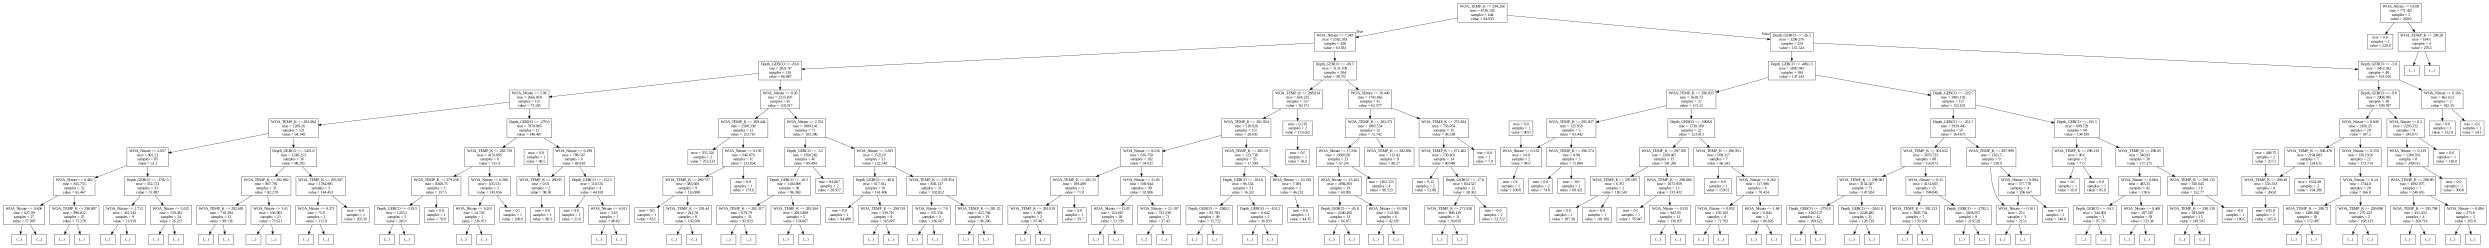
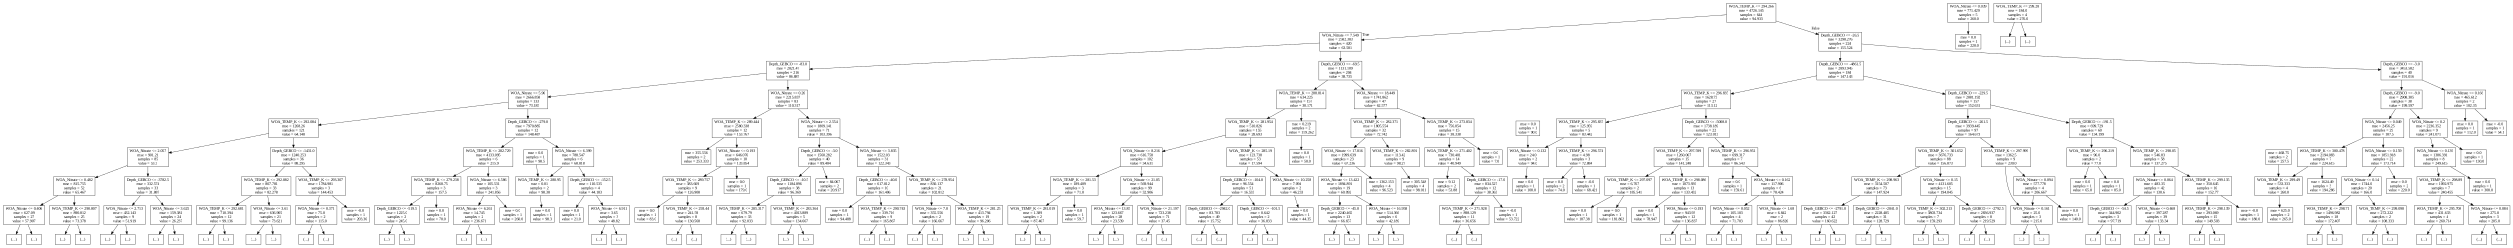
  digraph {
    fontname="Liberation Serif"
    node [fontname="Liberation Serif" shape=box]
    edge [fontname="Liberation Serif"]
    n1 [label="WOA_TEMP_K <= 294.266\nmse = 4726.145\nsamples = 644\nvalue = 94.933"]
    n2 [label="WOA_Nitrate <= 7.549\nmse = 2582.383\nsamples = 420\nvalue = 63.581"]
    n3 [label="Depth_GEBCO <= -26.5\nmse = 3298.276\nsamples = 224\nvalue = 155.524"]
    n4 [label="Depth_GEBCO <= -83.0\nmse = 2821.47\nsamples = 216\nvalue = 86.887"]
    n5 [label="Depth_GEBCO <= -69.5\nmse = 1131.109\nsamples = 204\nvalue = 38.735"]
    n6 [label="Depth_GEBCO <= -4861.5\nmse = 2893.945\nsamples = 184\nvalue = 147.143"]
    n7 [label="Depth_GEBCO <= -3.0\nmse = 3453.582\nsamples = 40\nvalue = 191.016"]
    n8 [label="WOA_Nitrate <= 5.96\nmse = 2666.858\nsamples = 133\nvalue = 73.185"]
    n9 [label="WOA_Nitrate <= 0.26\nmse = 2215.837\nsamples = 83\nvalue = 110.317"]
    n10 [label="WOA_TEMP_K <= 288.814\nmse = 634.225\nsamples = 157\nvalue = 30.171"]
    n11 [label="WOA_Nitrate <= 18.449\nmse = 1741.862\nsamples = 47\nvalue = 62.577"]
    n12 [label="WOA_TEMP_K <= 292.084\nmse = 1268.26\nsamples = 121\nvalue = 64.148"]
    n13 [label="Depth_GEBCO <= -279.0\nmse = 7970.885\nsamples = 12\nvalue = 148.487"]
    n14 [label="WOA_TEMP_K <= 289.444\nmse = 2580.338\nsamples = 12\nvalue = 153.767"]
    n15 [label="WOA_Nitrate <= 2.554\nmse = 1809.141\nsamples = 71\nvalue = 103.396"]
    n16 [label="WOA_Nitrate <= 2.057\nmse = 901.21\nsamples = 85\nvalue = 53.3"]
    n17 [label="Depth_GEBCO <= -1431.0\nmse = 1240.253\nsamples = 36\nvalue = 88.295"]
    n18 [label="WOA_TEMP_K <= 282.729\nmse = 4133.095\nsamples = 6\nvalue = 215.9"]
    n19 [label="WOA_Nitrate <= 6.399\nmse = 788.547\nsamples = 6\nvalue = 68.818"]
    n20 [label="WOA_Nitrate <= 0.482\nmse = 815.755\nsamples = 52\nvalue = 65.467"]
    n21 [label="Depth_GEBCO <= -3782.5\nmse = 332.574\nsamples = 33\nvalue = 31.887"]
    n22 [label="WOA_TEMP_K <= 292.882\nmse = 807.781\nsamples = 33\nvalue = 82.278"]
    n23 [label="WOA_TEMP_K <= 293.307\nmse = 1784.981\nsamples = 3\nvalue = 144.453"]
    n24 [label="WOA_Nitrate <= 0.406\nmse = 627.09\nsamples = 27\nvalue = 57.907"]
    n25 [label="WOA_TEMP_K <= 290.807\nmse = 890.812\nsamples = 25\nvalue = 73.378"]
    n26 [label="WOA_Nitrate <= 2.713\nmse = 432.143\nsamples = 9\nvalue = 51.919"]
    n27 [label="WOA_Nitrate <= 3.625\nmse = 159.381\nsamples = 24\nvalue = 26.237"]
    n28 [label="(...)"]
    n29 [label="(...)"]
    n30 [label="(...)"]
    n31 [label="(...)"]
    n32 [label="(...)"]
    n33 [label="(...)"]
    n34 [label="(...)"]
    n35 [label="(...)"]
    n36 [label="WOA_TEMP_K <= 292.681\nmse = 710.394\nsamples = 12\nvalue = 99.136"]
    n37 [label="WOA_Nitrate <= 3.61\nmse = 636.905\nsamples = 21\nvalue = 73.621"]
    n38 [label="WOA_Nitrate <= 0.371\nmse = 75.0\nsamples = 2\nvalue = 115.0"]
    n39 [label="mse = -0.0\nsamples = 1\nvalue = 203.36"]
    n40 [label="(...)"]
    n41 [label="(...)"]
    n42 [label="(...)"]
    n43 [label="(...)"]
    n44 [label="(...)"]
    n45 [label="(...)"]
    n46 [label="WOA_TEMP_K <= 279.238\nmse = 8268.75\nsamples = 3\nvalue = 157.5"]
    n47 [label="WOA_Nitrate <= 6.586\nmse = 105.531\nsamples = 3\nvalue = 241.856"]
    n48 [label="WOA_TEMP_K <= 280.95\nmse = 0.01\nsamples = 2\nvalue = 98.38"]
    n49 [label="Depth_GEBCO <= -152.5\nmse = 110.535\nsamples = 4\nvalue = 44.183"]
    n50 [label="Depth_GEBCO <= -519.5\nmse = 1225.0\nsamples = 2\nvalue = 245.0"]
    n51 [label="mse = 0.0\nsamples = 1\nvalue = 70.0"]
    n52 [label="WOA_Nitrate <= 6.261\nmse = 14.745\nsamples = 2\nvalue = 236.671"]
    n53 [label="mse = 0.0\nsamples = 1\nvalue = 260.0"]
    n54 [label="(...)"]
    n55 [label="(...)"]
    n56 [label="(...)"]
    n57 [label="(...)"]
    n58 [label="mse = 0.0\nsamples = 1\nvalue = 98.3"]
    n59 [label="mse = 0.0\nsamples = 1\nvalue = 21.0"]
    n60 [label="WOA_Nitrate <= 6.911\nmse = 3.65\nsamples = 3\nvalue = 48.82"]
    n61 [label="mse = 0.0\nsamples = 1\nvalue = 98.5"]
    n62 [label="(...)"]
    n63 [label="(...)"]
    n64 [label="mse = 355.556\nsamples = 2\nvalue = 253.333"]
    n65 [label="WOA_Nitrate <= 0.193\nmse = 646.076\nsamples = 10\nvalue = 133.854"]
    n66 [label="Depth_GEBCO <= -3.0\nmse = 1560.282\nsamples = 40\nvalue = 89.404"]
    n67 [label="WOA_Nitrate <= 3.835\nmse = 1522.03\nsamples = 31\nvalue = 122.343"]
    n68 [label="WOA_TEMP_K <= 289.757\nmse = 383.669\nsamples = 9\nvalue = 126.908"]
    n69 [label="mse = 0.0\nsamples = 1\nvalue = 179.0"]
    n70 [label="mse = 0.0\nsamples = 1\nvalue = 83.0"]
    n71 [label="WOA_TEMP_K <= 293.44\nmse = 241.59\nsamples = 8\nvalue = 130.568"]
    n72 [label="(...)"]
    n73 [label="(...)"]
    n74 [label="Depth_GEBCO <= -10.5\nmse = 1184.896\nsamples = 38\nvalue = 96.369"]
    n75 [label="mse = 84.067\nsamples = 2\nvalue = 20.917"]
    n76 [label="Depth_GEBCO <= -40.0\nmse = 617.012\nsamples = 10\nvalue = 161.406"]
    n77 [label="WOA_TEMP_K <= 278.954\nmse = 830.137\nsamples = 21\nvalue = 102.812"]
    n78 [label="WOA_TEMP_K <= 285.317\nmse = 679.79\nsamples = 33\nvalue = 92.033"]
    n79 [label="WOA_TEMP_K <= 283.364\nmse = 4013.889\nsamples = 5\nvalue = 134.667"]
    n80 [label="(...)"]
    n81 [label="(...)"]
    n82 [label="(...)"]
    n83 [label="(...)"]
    n84 [label="mse = 0.0\nsamples = 1\nvalue = 94.488"]
    n85 [label="WOA_TEMP_K <= 290.743\nmse = 339.716\nsamples = 9\nvalue = 165.867"]
    n86 [label="WOA_Nitrate <= 7.0\nmse = 355.556\nsamples = 2\nvalue = 166.667"]
    n87 [label="WOA_TEMP_K <= 281.25\nmse = 413.794\nsamples = 19\nvalue = 96.206"]
    n88 [label="(...)"]
    n89 [label="(...)"]
    n90 [label="(...)"]
    n91 [label="(...)"]
    n92 [label="(...)"]
    n93 [label="(...)"]
    n94 [label="WOA_TEMP_K <= 281.954\nmse = 510.826\nsamples = 155\nvalue = 28.693"]
    n95 [label="mse = 0.219\nsamples = 2\nvalue = 119.262"]
    n96 [label="WOA_TEMP_K <= 282.371\nmse = 1805.554\nsamples = 32\nvalue = 72.742"]
    n97 [label="WOA_TEMP_K <= 273.834\nmse = 756.054\nsamples = 15\nvalue = 38.338"]
    n98 [label="WOA_Nitrate <= 8.216\nmse = 616.758\nsamples = 102\nvalue = 34.631"]
    n99 [label="WOA_TEMP_K <= 285.19\nmse = 123.738\nsamples = 53\nvalue = 17.594"]
    n100 [label="mse = 0.0\nsamples = 1\nvalue = 50.0"]
    n101 [label="WOA_TEMP_K <= 281.53\nmse = 189.409\nsamples = 3\nvalue = 71.0"]
    n102 [label="WOA_Nitrate <= 21.05\nmse = 569.944\nsamples = 99\nvalue = 32.906"]
    n103 [label="Depth_GEBCO <= -104.0\nmse = 96.554\nsamples = 51\nvalue = 16.533"]
    n104 [label="WOA_Nitrate <= 10.258\nmse = 7.094\nsamples = 2\nvalue = 46.233"]
    n105 [label="WOA_TEMP_K <= 281.019\nmse = 1.389\nsamples = 2\nvalue = 87.467"]
    n106 [label="mse = 0.0\nsamples = 1\nvalue = 59.7"]
    n107 [label="WOA_Nitrate <= 13.85\nmse = 123.667\nsamples = 28\nvalue = 23.539"]
    n108 [label="WOA_Nitrate <= 21.197\nmse = 723.238\nsamples = 71\nvalue = 37.45"]
    n109 [label="(...)"]
    n110 [label="(...)"]
    n111 [label="(...)"]
    n112 [label="(...)"]
    n113 [label="(...)"]
    n114 [label="(...)"]
    n115 [label="Depth_GEBCO <= -2942.0\nmse = 83.783\nsamples = 49\nvalue = 15.752"]
    n116 [label="Depth_GEBCO <= -101.5\nmse = 0.642\nsamples = 2\nvalue = 36.833"]
    n117 [label="mse = 0.0\nsamples = 1\nvalue = 44.35"]
    n118 [label="(...)"]
    n119 [label="(...)"]
    n120 [label="(...)"]
    n121 [label="(...)"]
    n122 [label="WOA_Nitrate <= 17.816\nmse = 1999.639\nsamples = 23\nvalue = 67.236"]
    n123 [label="WOA_TEMP_K <= 282.891\nmse = 113.42\nsamples = 9\nvalue = 98.27"]
    n124 [label="WOA_TEMP_K <= 271.402\nmse = 730.401\nsamples = 14\nvalue = 40.949"]
-   n125 [label="mse = 0.0\nmse = 1\nvalue = 7.0"]
+   n125 [label="mse = 0.0\nsamples = 1\nvalue = 7.0"]
    n126 [label="WOA_Nitrate <= 13.422\nmse = 1894.891\nsamples = 19\nvalue = 60.092"]
    n127 [label="mse = 1362.153\nsamples = 4\nvalue = 96.523"]
+   n128 [label="mse = 305.548\nsamples = 4\nvalue = 98.011"]
    n129 [label="Depth_GEBCO <= -45.0\nmse = 2240.465\nsamples = 13\nvalue = 66.657"]
    n130 [label="WOA_Nitrate <= 16.958\nmse = 514.366\nsamples = 6\nvalue = 42.189"]
    n131 [label="(...)"]
    n132 [label="(...)"]
    n133 [label="(...)"]
    n134 [label="(...)"]
    n135 [label="mse = 9.12\nsamples = 2\nvalue = 53.88"]
    n136 [label="Depth_GEBCO <= -17.0\nmse = 834.527\nsamples = 12\nvalue = 38.363"]
    n137 [label="WOA_TEMP_K <= 271.928\nmse = 898.129\nsamples = 11\nvalue = 36.656"]
    n138 [label="mse = -0.0\nsamples = 1\nvalue = 53.722"]
    n139 [label="(...)"]
    n140 [label="(...)"]
    n141 [label="WOA_TEMP_K <= 296.835\nmse = 1628.73\nsamples = 27\nvalue = 113.12"]
    n142 [label="Depth_GEBCO <= -229.5\nmse = 2881.192\nsamples = 157\nvalue = 152.631"]
    n143 [label="Depth_GEBCO <= -9.0\nmse = 2908.305\nsamples = 38\nvalue = 199.597"]
    n144 [label="WOA_Nitrate <= 0.166\nmse = 465.612\nsamples = 2\nvalue = 102.35"]
    n145 [label="WOA_TEMP_K <= 295.837\nmse = 125.959\nsamples = 5\nvalue = 83.442"]
    n146 [label="Depth_GEBCO <= -5008.0\nmse = 1738.189\nsamples = 22\nvalue = 123.013"]
    n147 [label="Depth_GEBCO <= -261.5\nmse = 3939.445\nsamples = 97\nvalue = 164.673"]
    n148 [label="Depth_GEBCO <= -191.5\nmse = 699.729\nsamples = 60\nvalue = 134.199"]
    n149 [label="WOA_Nitrate <= 0.132\nmse = 24.0\nsamples = 2\nvalue = 94.0"]
    n150 [label="WOA_TEMP_K <= 296.574\nmse = 4.98\nsamples = 3\nvalue = 72.884"]
    n151 [label="WOA_TEMP_K <= 297.599\nmse = 1260.067\nsamples = 15\nvalue = 141.248"]
    n152 [label="WOA_TEMP_K <= 296.951\nmse = 699.317\nsamples = 7\nvalue = 86.543"]
    n153 [label="mse = 0.0\nsamples = 1\nvalue = 100.0"]
    n154 [label="mse = 0.0\nsamples = 2\nvalue = 74.0"]
    n155 [label="mse = -0.0\nsamples = 1\nvalue = 68.421"]
    n156 [label="mse = 0.0\nsamples = 1\nvalue = 90.0"]
    n157 [label="WOA_TEMP_K <= 297.097\nmse = 6.767\nsamples = 2\nvalue = 185.541"]
    n158 [label="WOA_TEMP_K <= 298.086\nmse = 1073.939\nsamples = 13\nvalue = 133.432"]
    n159 [label="mse = 0.0\nsamples = 1\nvalue = 159.61"]
    n160 [label="WOA_Nitrate <= 0.162\nmse = 117.906\nsamples = 6\nvalue = 78.424"]
    n161 [label="mse = 0.0\nsamples = 1\nvalue = 187.38"]
    n162 [label="mse = 0.0\nsamples = 1\nvalue = 181.862"]
    n163 [label="mse = 0.0\nsamples = 1\nvalue = 78.947"]
    n164 [label="WOA_Nitrate <= 0.193\nmse = 943.93\nsamples = 12\nvalue = 136.837"]
    n165 [label="(...)"]
    n166 [label="(...)"]
    n167 [label="WOA_Nitrate <= 0.052\nmse = 105.103\nsamples = 4\nvalue = 71.703"]
    n168 [label="WOA_Nitrate <= 1.68\nmse = 6.842\nmse = 2\nvalue = 86.826"]
    n169 [label="(...)"]
    n170 [label="(...)"]
    n171 [label="(...)"]
    n172 [label="(...)"]
    n173 [label="WOA_TEMP_K <= 301.652\nmse = 3676.733\nsamples = 88\nvalue = 156.873"]
    n174 [label="WOA_TEMP_K <= 297.999\nmse = 1362.5\nsamples = 9\nvalue = 230.0"]
    n175 [label="WOA_TEMP_K <= 296.219\nmse = 96.0\nsamples = 2\nvalue = 77.0"]
    n176 [label="WOA_TEMP_K <= 298.05\nmse = 546.83\nsamples = 58\nvalue = 137.275"]
    n177 [label="WOA_TEMP_K <= 298.963\nmse = 3154.507\nsamples = 73\nvalue = 147.924"]
    n178 [label="WOA_Nitrate <= 0.15\nmse = 4131.605\nsamples = 15\nvalue = 194.045"]
    n179 [label="WOA_Nitrate <= 0.094\nmse = 577.778\nsamples = 4\nvalue = 206.667"]
    n180 [label="WOA_Nitrate <= 0.161\nmse = 25.0\nsamples = 3\nvalue = 215.0"]
    n181 [label="Depth_GEBCO <= -2791.0\nmse = 3362.127\nsamples = 42\nvalue = 160.622"]
    n182 [label="Depth_GEBCO <= -2041.0\nmse = 2228.485\nsamples = 31\nvalue = 128.729"]
    n183 [label="WOA_TEMP_K <= 302.213\nmse = 3803.734\nsamples = 7\nvalue = 159.293"]
    n184 [label="Depth_GEBCO <= -2792.5\nmse = 2836.937\nsamples = 8\nvalue = 219.529"]
    n185 [label="(...)"]
    n186 [label="(...)"]
    n187 [label="(...)"]
    n188 [label="(...)"]
    n189 [label="(...)"]
    n190 [label="(...)"]
    n191 [label="(...)"]
    n192 [label="(...)"]
    n193 [label="mse = 0.0\nsamples = 1\nvalue = 140.0"]
    n194 [label="WOA_Nitrate <= 0.039\nmse = 771.429\nsamples = 5\nvalue = 260.0"]
    n195 [label="mse = 0.0\nsamples = 1\nvalue = 220.0"]
    n196 [label="WOA_TEMP_K <= 299.28\nmse = 184.0\nsamples = 4\nvalue = 276.0"]
    n197 [label="(...)"]
    n198 [label="(...)"]
    n199 [label="(...)"]
    n200 [label="(...)"]
    n201 [label="mse = 0.0\nsamples = 1\nvalue = 65.0"]
    n202 [label="mse = 0.0\nsamples = 1\nvalue = 85.0"]
    n203 [label="WOA_Nitrate <= 0.064\nmse = 483.35\nsamples = 42\nvalue = 130.6"]
    n204 [label="WOA_TEMP_K <= 299.135\nmse = 350.645\nsamples = 16\nvalue = 152.77"]
    n205 [label="Depth_GEBCO <= -54.5\nmse = 344.902\nsamples = 3\nvalue = 97.719"]
    n206 [label="WOA_Nitrate <= 0.468\nmse = 397.287\nsamples = 39\nvalue = 133.34"]
    n207 [label="WOA_TEMP_K <= 298.139\nmse = 293.069\nsamples = 15\nvalue = 149.503"]
    n208 [label="mse = -0.0\nsamples = 1\nvalue = 180.0"]
    n209 [label="(...)"]
    n210 [label="(...)"]
    n211 [label="(...)"]
    n212 [label="(...)"]
    n213 [label="(...)"]
    n214 [label="(...)"]
    n215 [label="WOA_Nitrate <= 0.049\nmse = 2456.25\nsamples = 29\nvalue = 187.5"]
    n216 [label="WOA_Nitrate <= 0.2\nmse = 2236.352\nsamples = 9\nvalue = 241.071"]
    n217 [label="mse = 0.0\nsamples = 1\nvalue = 112.0"]
    n218 [label="mse = -0.0\nsamples = 1\nvalue = 54.1"]
    n219 [label="WOA_TEMP_K <= 300.478\nmse = 2194.083\nsamples = 7\nvalue = 224.615"]
    n220 [label="WOA_Nitrate <= 0.159\nmse = 1851.918\nsamples = 22\nvalue = 173.714"]
    n221 [label="WOA_Nitrate <= 0.139\nmse = 1386.391\nsamples = 8\nvalue = 249.615"]
    n222 [label="mse = 0.0\nsamples = 1\nvalue = 130.0"]
    n223 [label="WOA_TEMP_K <= 299.49\nmse = 533.333\nsamples = 4\nvalue = 260.0"]
    n224 [label="mse = 1624.49\nsamples = 3\nvalue = 194.286"]
    n225 [label="WOA_Nitrate <= 0.14\nmse = 1744.0\nsamples = 20\nvalue = 166.0"]
+   n226 [label="mse = 0.0\nsamples = 2\nvalue = 220.0"]
    n227 [label="mse = 625.0\nsamples = 2\nvalue = 265.0"]
    n228 [label="mse = 468.75\nsamples = 2\nvalue = 257.5"]
    n229 [label="WOA_TEMP_K <= 298.71\nmse = 1496.982\nsamples = 18\nvalue = 172.407"]
    n230 [label="WOA_TEMP_K <= 299.098\nmse = 272.222\nsamples = 2\nvalue = 108.333"]
    n231 [label="(...)"]
    n232 [label="(...)"]
    n233 [label="(...)"]
    n234 [label="(...)"]
    n235 [label="WOA_TEMP_K <= 298.89\nmse = 1092.975\nsamples = 7\nvalue = 240.455"]
    n236 [label="mse = 0.0\nsamples = 1\nvalue = 300.0"]
    n237 [label="WOA_TEMP_K <= 295.708\nmse = 431.633\nsamples = 4\nvalue = 260.714"]
    n238 [label="WOA_Nitrate <= 0.084\nmse = 275.0\nsamples = 3\nvalue = 205.0"]
    n239 [label="(...)"]
    n240 [label="(...)"]
    n241 [label="(...)"]
    n242 [label="(...)"]
    n1 -> n2 [headlabel=True labelangle=45 labeldistance=2.5]
    n1 -> n3 [headlabel=False labelangle=-45 labeldistance=2.5]
    n2 -> n4
    n2 -> n5
    n3 -> n6
    n3 -> n7
    n4 -> n8
    n4 -> n9
    n5 -> n10
    n5 -> n11
    n6 -> n141
    n6 -> n142
    n7 -> n143
    n7 -> n144
    n8 -> n12
    n8 -> n13
    n9 -> n14
    n9 -> n15
    n10 -> n94
    n10 -> n95
    n11 -> n96
    n11 -> n97
    n12 -> n16
    n12 -> n17
    n13 -> n18
    n13 -> n19
    n14 -> n64
    n14 -> n65
    n15 -> n66
    n15 -> n67
    n16 -> n20
    n16 -> n21
    n17 -> n22
    n17 -> n23
    n18 -> n46
    n18 -> n47
    n19 -> n48
    n19 -> n49
    n20 -> n24
    n20 -> n25
    n21 -> n26
    n21 -> n27
    n22 -> n36
    n22 -> n37
    n23 -> n38
    n23 -> n39
    n24 -> n28
    n24 -> n29
    n25 -> n30
    n25 -> n31
    n26 -> n32
    n26 -> n33
    n27 -> n34
    n27 -> n35
    n36 -> n40
    n36 -> n41
    n37 -> n42
    n37 -> n43
    n38 -> n44
    n38 -> n45
    n46 -> n50
    n46 -> n51
    n47 -> n52
    n47 -> n53
    n48 -> n58
    n49 -> n59
    n49 -> n60
    n50 -> n54
    n50 -> n55
    n52 -> n56
    n52 -> n57
    n60 -> n62
    n60 -> n63
    n61 -> n48
    n65 -> n68
    n65 -> n69
    n66 -> n74
    n66 -> n75
    n67 -> n76
    n67 -> n77
    n68 -> n70
    n68 -> n71
    n71 -> n72
    n71 -> n73
    n74 -> n78
    n74 -> n79
    n76 -> n84
    n76 -> n85
    n77 -> n86
    n77 -> n87
    n78 -> n80
    n78 -> n81
    n79 -> n82
    n79 -> n83
    n85 -> n88
    n85 -> n89
    n86 -> n90
    n86 -> n91
    n87 -> n92
    n87 -> n93
    n94 -> n98
    n94 -> n99
    n95 -> n100
    n96 -> n122
    n96 -> n123
    n97 -> n124
    n97 -> n125
    n98 -> n101
    n98 -> n102
    n99 -> n103
    n99 -> n104
    n101 -> n105
    n101 -> n106
    n102 -> n107
    n102 -> n108
    n103 -> n115
    n103 -> n116
    n104 -> n117
    n105 -> n109
    n105 -> n110
    n107 -> n111
    n107 -> n112
    n108 -> n113
    n108 -> n114
    n115 -> n118
    n115 -> n119
    n116 -> n120
    n116 -> n121
    n122 -> n126
    n122 -> n127
+   n123 -> n128
    n124 -> n135
    n124 -> n136
    n126 -> n129
    n126 -> n130
    n129 -> n131
    n129 -> n132
    n130 -> n133
    n130 -> n134
    n136 -> n137
    n136 -> n138
    n137 -> n139
    n137 -> n140
    n141 -> n145
    n141 -> n146
    n142 -> n147
    n142 -> n148
    n143 -> n215
    n143 -> n216
    n144 -> n217
    n144 -> n218
    n145 -> n149
    n145 -> n150
    n146 -> n151
    n146 -> n152
    n147 -> n173
    n147 -> n174
    n148 -> n175
    n148 -> n176
    n149 -> n153
    n150 -> n154
    n150 -> n155
    n151 -> n157
    n151 -> n158
    n152 -> n159
    n152 -> n160
    n156 -> n149
    n157 -> n161
    n157 -> n162
    n158 -> n163
    n158 -> n164
    n160 -> n167
    n160 -> n168
    n164 -> n165
    n164 -> n166
    n167 -> n169
    n167 -> n170
    n168 -> n171
    n168 -> n172
    n173 -> n177
    n173 -> n178
    n174 -> n179
    n174 -> n180
    n175 -> n201
    n175 -> n202
    n176 -> n203
    n176 -> n204
    n177 -> n181
    n177 -> n182
    n178 -> n183
    n178 -> n184
    n179 -> n180
    n179 -> n193
    n180 -> n197
    n180 -> n198
    n181 -> n185
    n181 -> n186
    n182 -> n187
    n182 -> n188
    n183 -> n189
    n183 -> n190
    n184 -> n191
    n184 -> n192
    n194 -> n195
-   n194 -> n196
    n196 -> n199
    n196 -> n200
    n203 -> n205
    n203 -> n206
    n204 -> n207
    n204 -> n208
    n205 -> n209
    n205 -> n210
    n206 -> n211
    n206 -> n212
    n207 -> n213
    n207 -> n214
    n215 -> n219
    n215 -> n220
    n216 -> n221
    n216 -> n222
    n219 -> n223
    n219 -> n224
    n220 -> n225
+   n220 -> n226
    n221 -> n235
    n221 -> n236
    n223 -> n227
    n225 -> n229
    n225 -> n230
    n228 -> n223
    n229 -> n231
    n229 -> n232
    n230 -> n233
    n230 -> n234
    n235 -> n237
    n235 -> n238
    n237 -> n239
    n237 -> n240
    n238 -> n241
    n238 -> n242
  }
